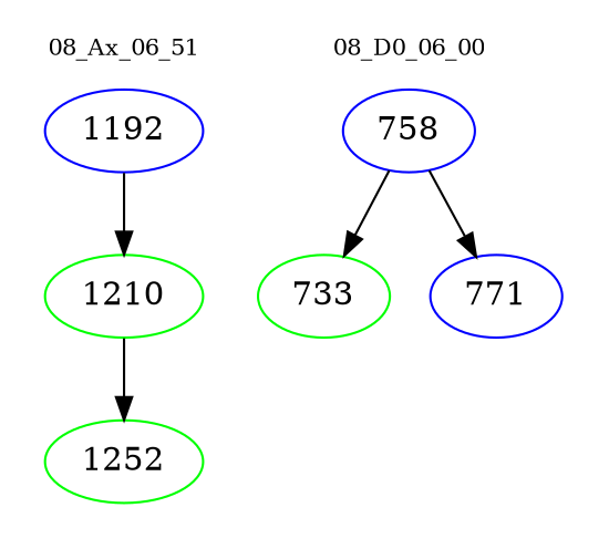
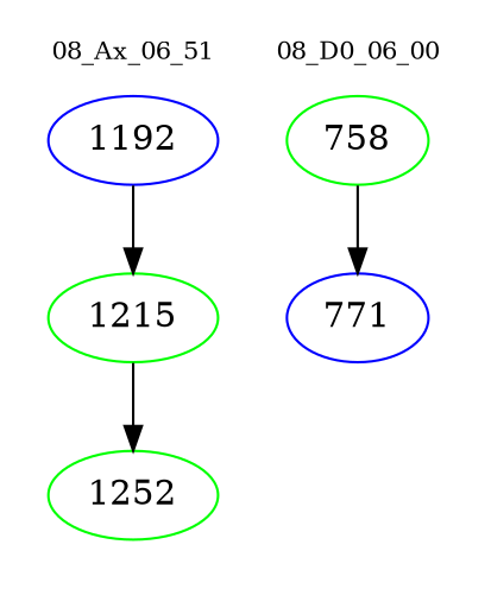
  digraph {
    fontname="DejaVu Serif"
    node [color=green fontname="DejaVu Serif"]
    edge [color=black fontname="DejaVu Serif"]
-   n1 [label=1210]
+   n1 [label=1215]
    n2 [color=blue label=1192]
    n3 [label=1252]
-   n4 [color=blue label=758]
-   n5 [label=733]
+   n4 [label=758]
    n6 [color=blue label=771]
    subgraph cluster_1 {
      color=white
      fontsize=10
      label="08_Ax_06_51"
      n1
      n2
      n3
    }
    subgraph cluster_2 {
      color=white
      fontsize=10
      label="08_D0_06_00"
      n4
-     n5
      n6
    }
    n1 -> n3
    n2 -> n1
-   n4 -> n5
    n4 -> n6
  }
